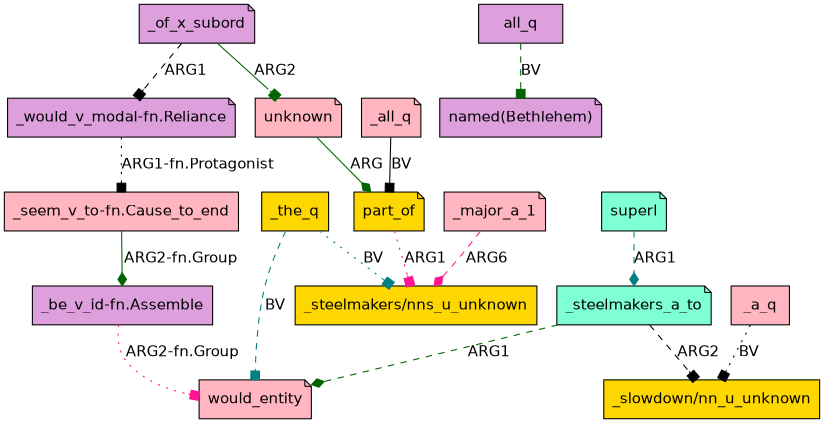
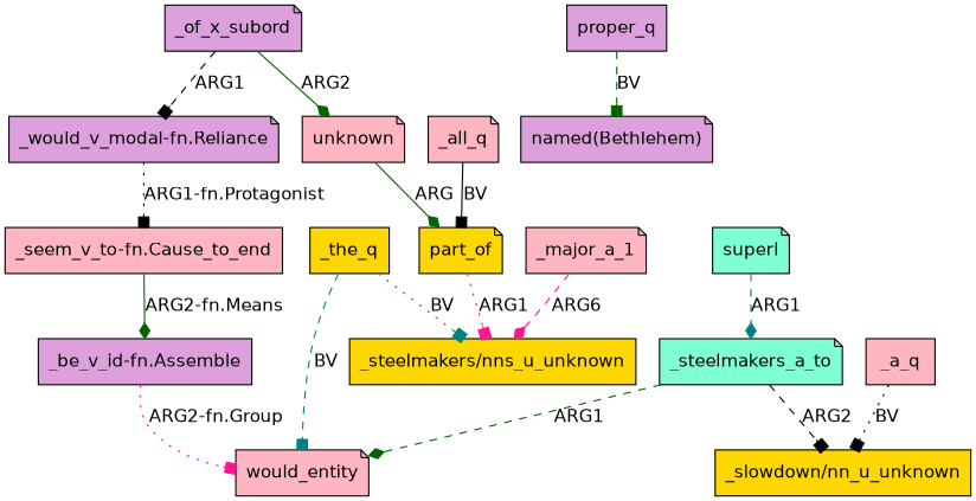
  digraph {
    fontname="DejaVu Sans"
    node [fillcolor=lightpink fontname="DejaVu Sans" shape=note style=filled]
    edge [arrowhead=box color=black fontname="DejaVu Sans" style=dashed]
    "_would_v_modal-fn.Reliance" [fillcolor=plum]
    "_seem_v_to-fn.Cause_to_end" [shape=box]
    "_be_v_id-fn.Assemble" [fillcolor=plum shape=box]
    n4 [label=would_entity]
    _the_q [fillcolor=gold shape=box]
    "_steelmakers/nns_u_unknown" [fillcolor=gold shape=box]
    part_of [fillcolor=gold]
    _all_q
-   proper_q [fillcolor=plum shape=box label=all_q]
+   proper_q [fillcolor=plum shape=box]
    "named(Bethlehem)" [fillcolor=plum]
    _of_x_subord [fillcolor=plum]
    unknown
    n13 [fillcolor=aquamarine label=_steelmakers_a_to]
    "_slowdown/nn_u_unknown" [fillcolor=gold shape=box]
    superl [fillcolor=aquamarine]
    _a_q [shape=box]
    _major_a_1
    "_would_v_modal-fn.Reliance" -> "_seem_v_to-fn.Cause_to_end" [label="ARG1-fn.Protagonist" style=dotted]
-   "_seem_v_to-fn.Cause_to_end" -> "_be_v_id-fn.Assemble" [arrowhead=diamond color=darkgreen label="ARG2-fn.Group" style=solid]
+   "_seem_v_to-fn.Cause_to_end" -> "_be_v_id-fn.Assemble" [arrowhead=diamond color=darkgreen label="ARG2-fn.Means" style=solid]
    "_be_v_id-fn.Assemble" -> n4 [color=deeppink label="ARG2-fn.Group" style=dotted]
    _the_q -> n4 [color=teal label=BV]
    _the_q -> "_steelmakers/nns_u_unknown" [color=teal label=BV style=dotted]
    part_of -> "_steelmakers/nns_u_unknown" [color=deeppink label=ARG1 style=dotted]
    _all_q -> part_of [label=BV style=solid]
    proper_q -> "named(Bethlehem)" [color=darkgreen label=BV]
    _of_x_subord -> "_would_v_modal-fn.Reliance" [label=ARG1]
-   _of_x_subord -> unknown [color=darkgreen label=ARG2 style=solid]
+   _of_x_subord -> unknown [arrowhead=diamond color=darkgreen label=ARG2 style=solid]
    unknown -> part_of [arrowhead=diamond color=darkgreen label=ARG style=solid]
    n13 -> n4 [arrowhead=diamond color=darkgreen label=ARG1]
    n13 -> "_slowdown/nn_u_unknown" [label=ARG2]
    superl -> n13 [arrowhead=diamond color=teal label=ARG1]
    _a_q -> "_slowdown/nn_u_unknown" [label=BV style=dotted]
    _major_a_1 -> "_steelmakers/nns_u_unknown" [arrowhead=diamond color=deeppink label=ARG6]
  }
